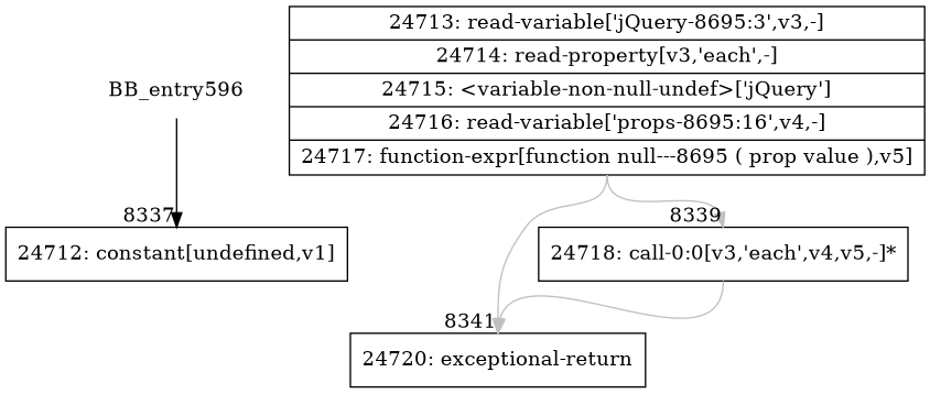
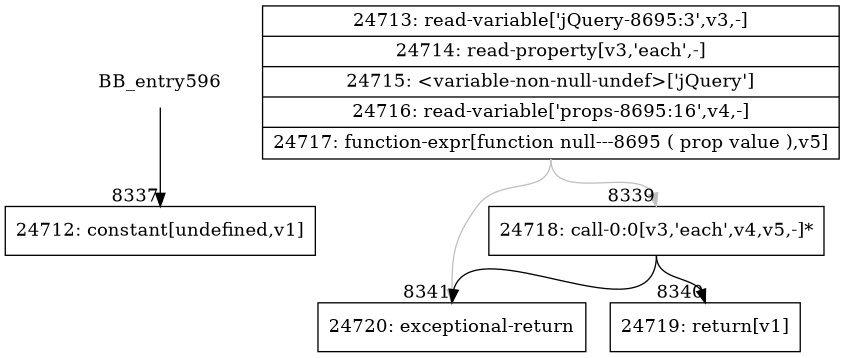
  digraph {
    rankdir=TD
    node [shape=record]
    edge [headport=n tailport=s color=gray]
    n1 [label=BB_entry596 shape=none]
    n2 [label="{24712: constant[undefined,v1]}"]
    n3 [label="{24713: read-variable['jQuery-8695:3',v3,-]|24714: read-property[v3,'each',-]|24715: \<variable-non-null-undef\>['jQuery']|24716: read-variable['props-8695:16',v4,-]|24717: function-expr[function null---8695 ( prop value ),v5]}"]
    n4 [label="{24718: call-0:0[v3,'each',v4,v5,-]*}"]
    n5 [label="{24720: exceptional-return}"]
+   n6 [label="{24719: return[v1]}"]
    n1 -> n2 [headlabel="    8337" color=""]
    n3 -> n4 [headlabel="      8339"]
    n3 -> n5 [headlabel="      8341"]
-   n4 -> n5
+   n4 -> n5 [color=black]
+   n4 -> n6 [headlabel="      8340" color=""]
  }
